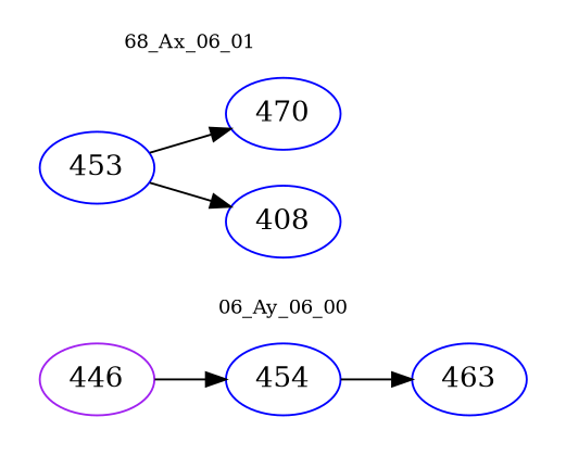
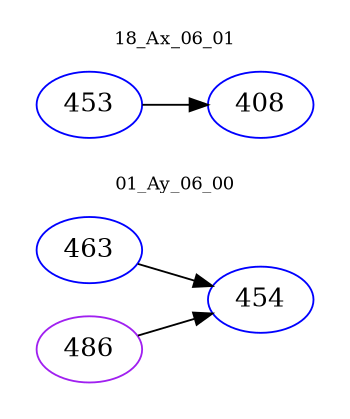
  digraph {
    rankdir=LR
    node [color=blue]
    edge [color=black]
    n1 [label=454]
    n2 [label=463]
-   n3 [color=purple label=446]
+   n3 [color=purple label=486]
    n4 [label=453]
    n5 [label=408]
-   n6 [label=470]
    subgraph cluster_1 {
      color=white
      fontsize=10
-     label="06_Ay_06_00"
+     label="01_Ay_06_00"
      n1
      n2
      n3
    }
    subgraph cluster_2 {
      color=white
      fontsize=10
-     label="68_Ax_06_01"
+     label="18_Ax_06_01"
      n4
      n5
-     n6
    }
-   n1 -> n2
+   n2 -> n1
    n3 -> n1
    n4 -> n5
-   n4 -> n6
  }
